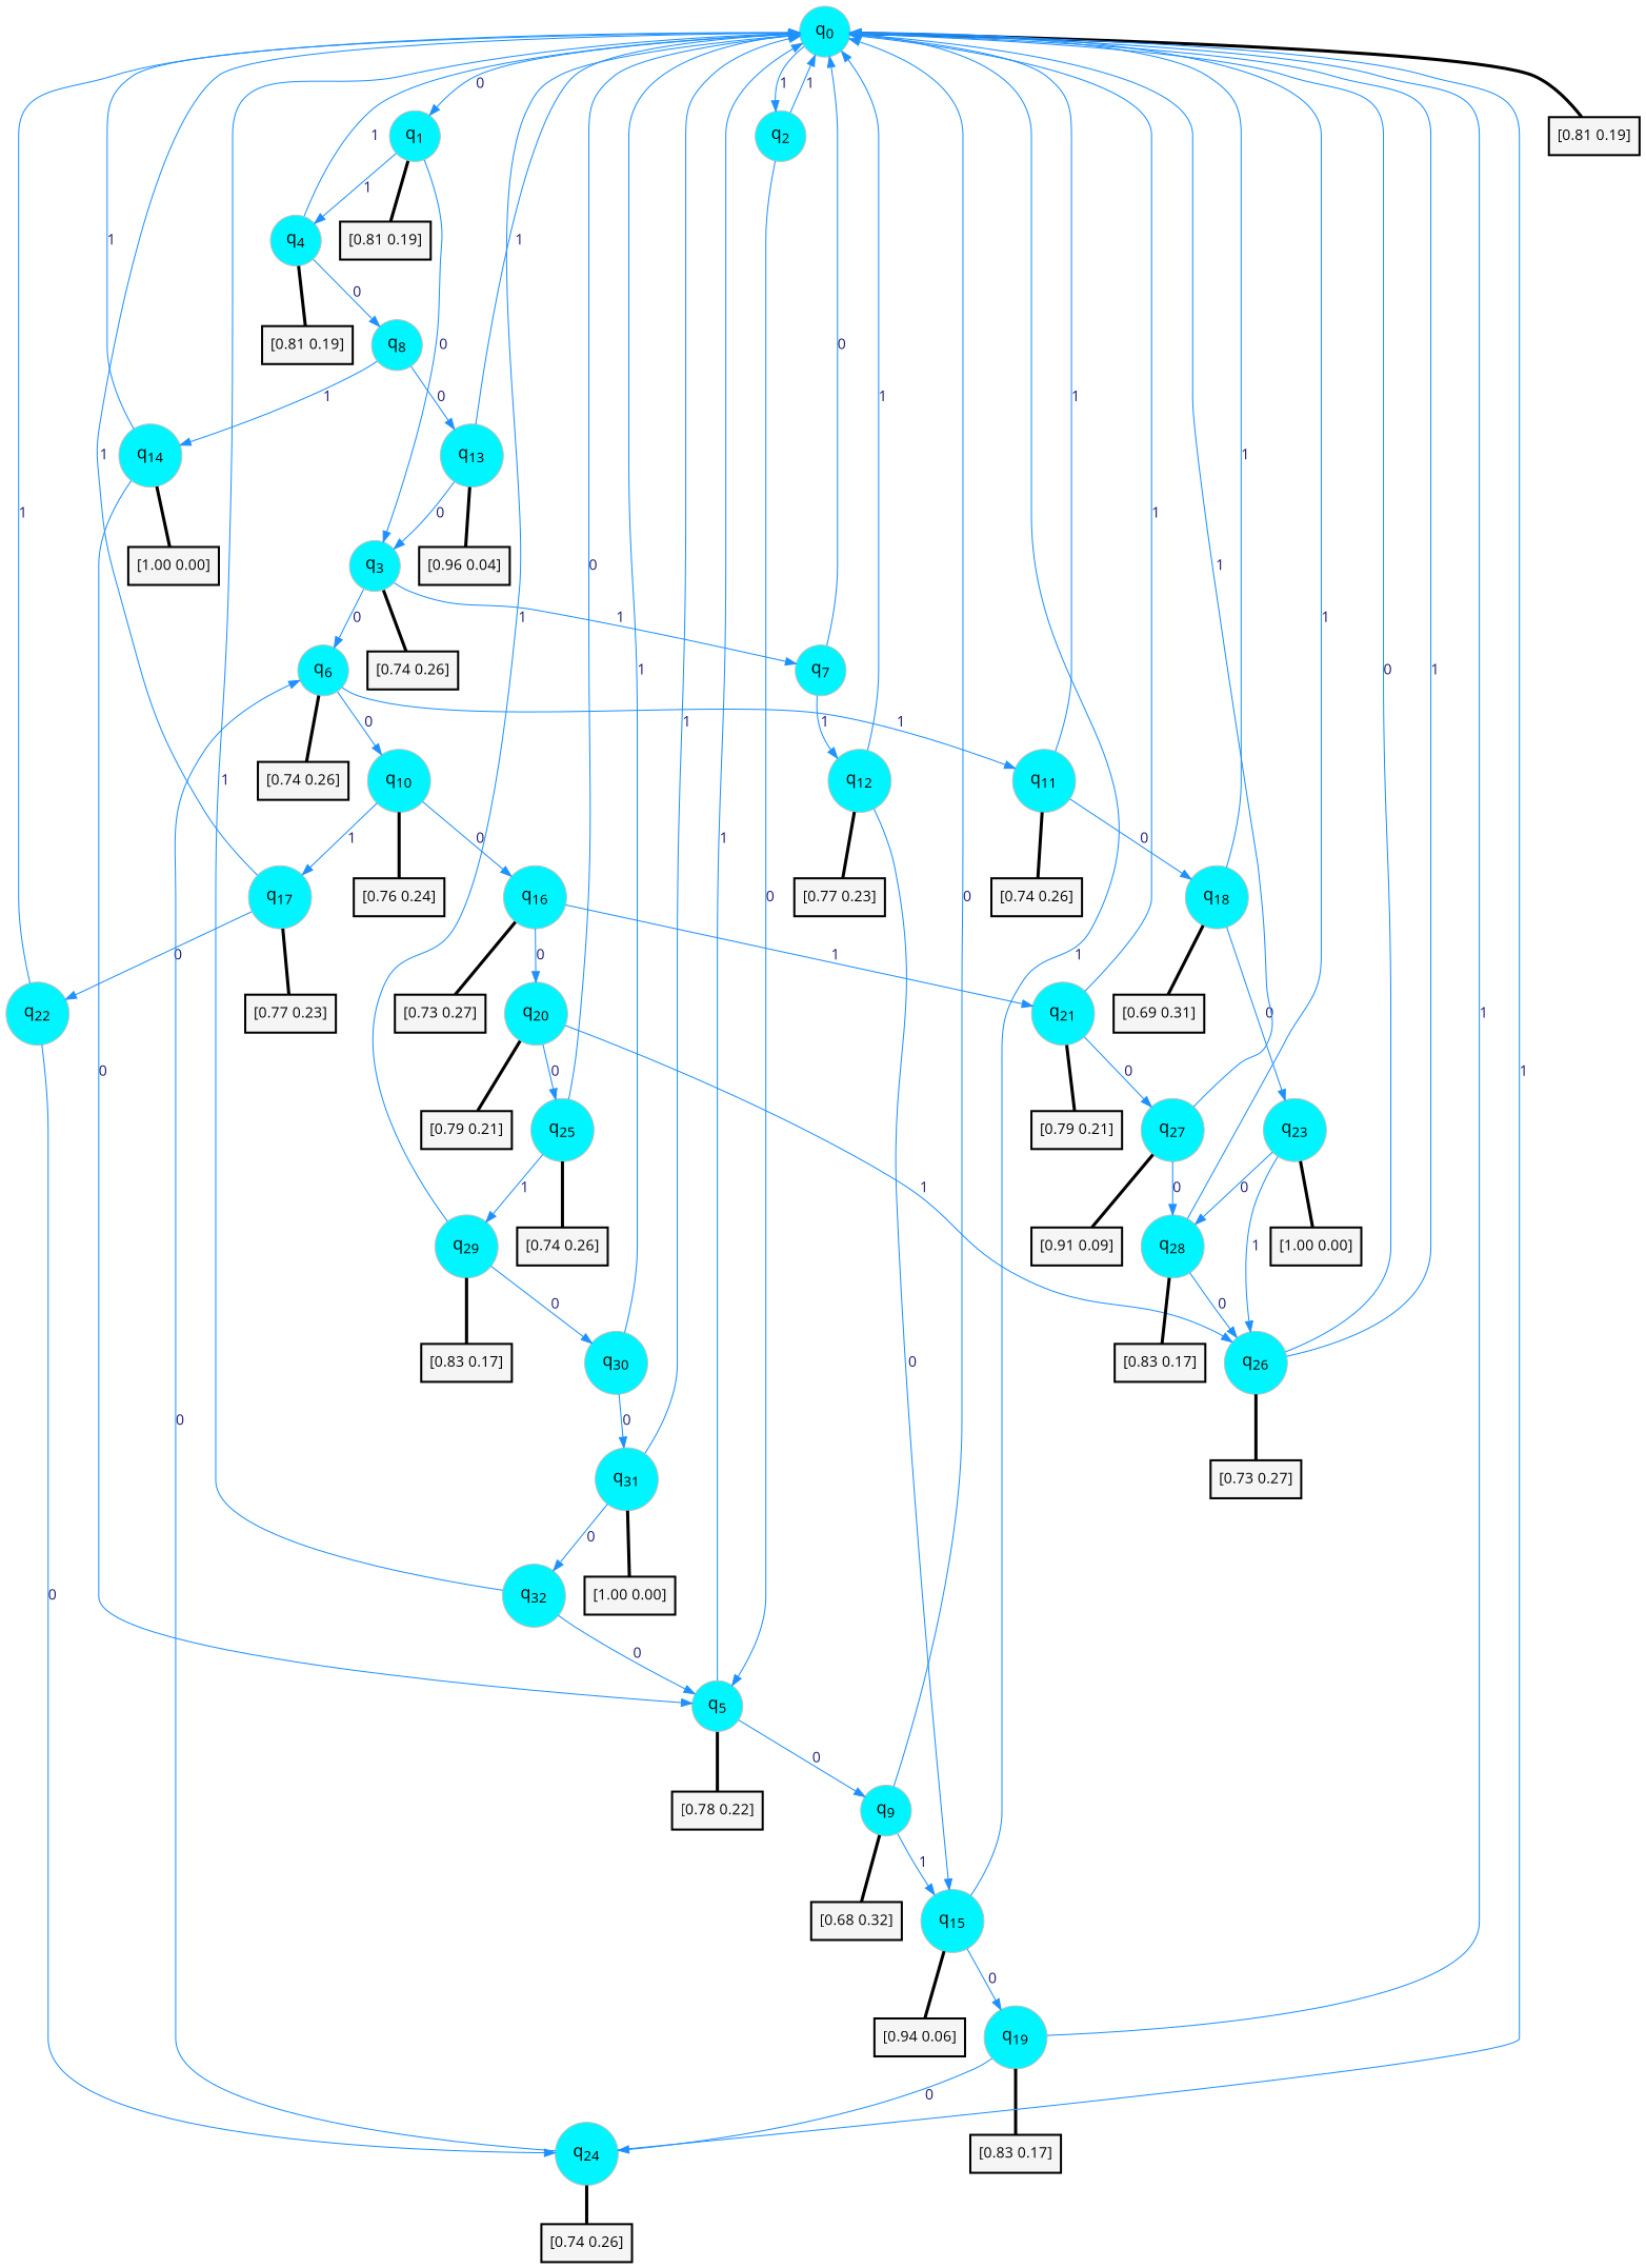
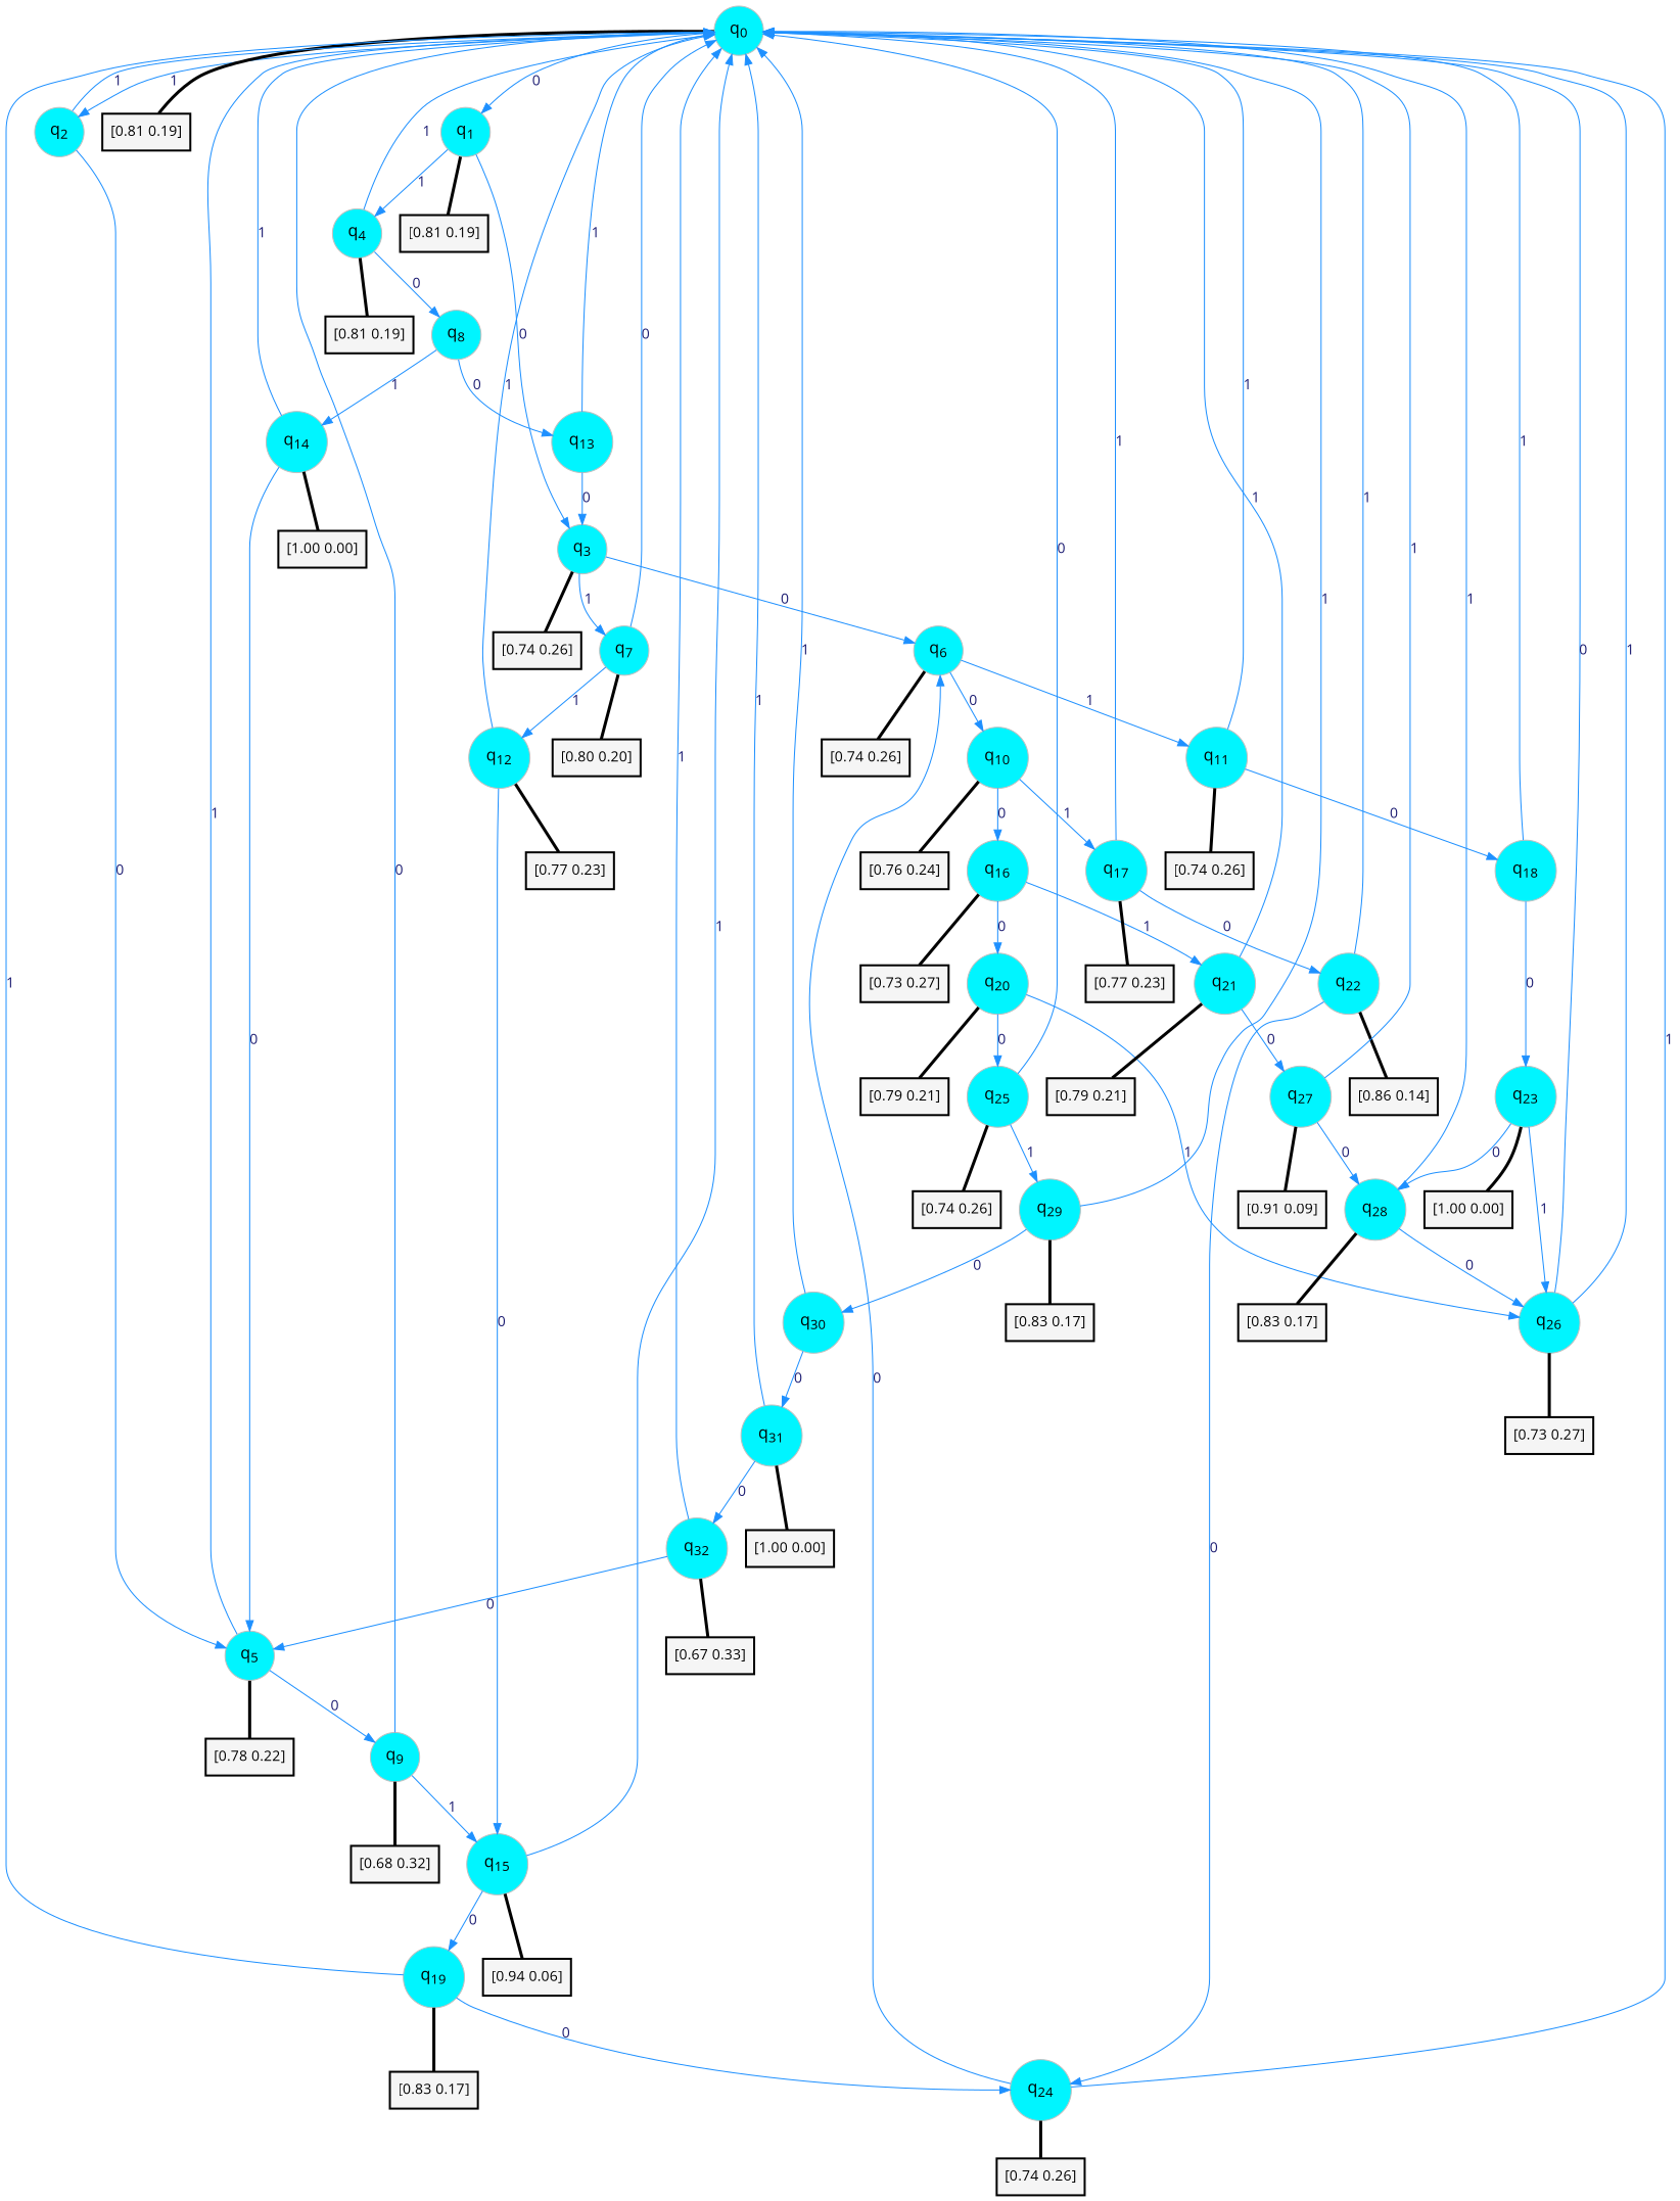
  digraph {
    fontname="Open Sans"
    rankdir=TD
    node [color=gray fillcolor=turquoise1 fontcolor=black fontname="Open Sans" fontsize=16 fontweight=bold shape=circle style=filled]
    edge [arrowsize=1 color=dodgerblue1 fontcolor=midnightblue fontname="Open Sans" fontweight=bold penwidth=1 style=solid weight=20]
    n1 [label=<q<SUB>0</SUB>>]
    n2 [label=<q<SUB>1</SUB>>]
    n3 [label=<q<SUB>2</SUB>>]
    n4 [color=black fillcolor=whitesmoke fontsize=14 label="[0.81 0.19]" penwidth=2 shape=box]
    n5 [label=<q<SUB>3</SUB>>]
    n6 [label=<q<SUB>4</SUB>>]
    n7 [color=black fillcolor=whitesmoke fontsize=14 label="[0.81 0.19]" penwidth=2 shape=box]
    n8 [label=<q<SUB>5</SUB>>]
    n9 [label=<q<SUB>6</SUB>>]
    n10 [label=<q<SUB>7</SUB>>]
    n11 [color=black fillcolor=whitesmoke fontsize=14 label="[0.74 0.26]" penwidth=2 shape=box]
    n12 [label=<q<SUB>8</SUB>>]
    n13 [color=black fillcolor=whitesmoke fontsize=14 label="[0.81 0.19]" penwidth=2 shape=box]
    n14 [label=<q<SUB>9</SUB>>]
    n15 [color=black fillcolor=whitesmoke fontsize=14 label="[0.78 0.22]" penwidth=2 shape=box]
    n16 [label=<q<SUB>10</SUB>>]
    n17 [label=<q<SUB>11</SUB>>]
    n18 [color=black fillcolor=whitesmoke fontsize=14 label="[0.74 0.26]" penwidth=2 shape=box]
    n19 [label=<q<SUB>12</SUB>>]
+   n20 [color=black fillcolor=whitesmoke fontsize=14 label="[0.80 0.20]" penwidth=2 shape=box]
    n21 [label=<q<SUB>13</SUB>>]
    n22 [label=<q<SUB>14</SUB>>]
    n23 [label=<q<SUB>15</SUB>>]
    n24 [color=black fillcolor=whitesmoke fontsize=14 label="[0.68 0.32]" penwidth=2 shape=box]
    n25 [label=<q<SUB>16</SUB>>]
    n26 [label=<q<SUB>17</SUB>>]
    n27 [color=black fillcolor=whitesmoke fontsize=14 label="[0.76 0.24]" penwidth=2 shape=box]
    n28 [label=<q<SUB>18</SUB>>]
    n29 [color=black fillcolor=whitesmoke fontsize=14 label="[0.74 0.26]" penwidth=2 shape=box]
    n30 [color=black fillcolor=whitesmoke fontsize=14 label="[0.77 0.23]" penwidth=2 shape=box]
-   n31 [color=black fillcolor=whitesmoke fontsize=14 label="[0.96 0.04]" penwidth=2 shape=box]
    n32 [color=black fillcolor=whitesmoke fontsize=14 label="[1.00 0.00]" penwidth=2 shape=box]
    n33 [label=<q<SUB>19</SUB>>]
    n34 [color=black fillcolor=whitesmoke fontsize=14 label="[0.94 0.06]" penwidth=2 shape=box]
    n35 [label=<q<SUB>20</SUB>>]
    n36 [label=<q<SUB>21</SUB>>]
    n37 [color=black fillcolor=whitesmoke fontsize=14 label="[0.73 0.27]" penwidth=2 shape=box]
    n38 [label=<q<SUB>22</SUB>>]
    n39 [color=black fillcolor=whitesmoke fontsize=14 label="[0.77 0.23]" penwidth=2 shape=box]
    n40 [label=<q<SUB>23</SUB>>]
-   n41 [color=black fillcolor=whitesmoke fontsize=14 label="[0.69 0.31]" penwidth=2 shape=box]
    n42 [label=<q<SUB>24</SUB>>]
    n43 [color=black fillcolor=whitesmoke fontsize=14 label="[0.83 0.17]" penwidth=2 shape=box]
    n44 [label=<q<SUB>25</SUB>>]
    n45 [label=<q<SUB>26</SUB>>]
    n46 [color=black fillcolor=whitesmoke fontsize=14 label="[0.79 0.21]" penwidth=2 shape=box]
    n47 [label=<q<SUB>27</SUB>>]
    n48 [color=black fillcolor=whitesmoke fontsize=14 label="[0.79 0.21]" penwidth=2 shape=box]
+   n49 [color=black fillcolor=whitesmoke fontsize=14 label="[0.86 0.14]" penwidth=2 shape=box]
    n50 [label=<q<SUB>28</SUB>>]
    n51 [color=black fillcolor=whitesmoke fontsize=14 label="[1.00 0.00]" penwidth=2 shape=box]
    n52 [color=black fillcolor=whitesmoke fontsize=14 label="[0.74 0.26]" penwidth=2 shape=box]
    n53 [label=<q<SUB>29</SUB>>]
    n54 [color=black fillcolor=whitesmoke fontsize=14 label="[0.74 0.26]" penwidth=2 shape=box]
    n55 [color=black fillcolor=whitesmoke fontsize=14 label="[0.73 0.27]" penwidth=2 shape=box]
    n56 [color=black fillcolor=whitesmoke fontsize=14 label="[0.91 0.09]" penwidth=2 shape=box]
    n57 [color=black fillcolor=whitesmoke fontsize=14 label="[0.83 0.17]" penwidth=2 shape=box]
    n58 [label=<q<SUB>30</SUB>>]
    n59 [color=black fillcolor=whitesmoke fontsize=14 label="[0.83 0.17]" penwidth=2 shape=box]
    n60 [label=<q<SUB>31</SUB>>]
    n61 [label=<q<SUB>32</SUB>>]
    n62 [color=black fillcolor=whitesmoke fontsize=14 label="[1.00 0.00]" penwidth=2 shape=box]
+   n63 [color=black fillcolor=whitesmoke fontsize=14 label="[0.67 0.33]" penwidth=2 shape=box]
    n1 -> n2 [label=0]
    n1 -> n3 [label=1]
    n1 -> n4 [arrowhead=none color=black penwidth=3]
    n2 -> n5 [label=0]
    n2 -> n6 [label=1]
    n2 -> n7 [arrowhead=none color=black penwidth=3]
    n3 -> n1 [label=1]
    n3 -> n8 [label=0]
    n5 -> n9 [label=0]
    n5 -> n10 [label=1]
    n5 -> n11 [arrowhead=none color=black penwidth=3]
    n6 -> n1 [label=1]
    n6 -> n12 [label=0]
    n6 -> n13 [arrowhead=none color=black penwidth=3]
    n8 -> n1 [label=1]
    n8 -> n14 [label=0]
    n8 -> n15 [arrowhead=none color=black penwidth=3]
    n9 -> n16 [label=0]
    n9 -> n17 [label=1]
    n9 -> n18 [arrowhead=none color=black penwidth=3]
    n10 -> n1 [label=0]
    n10 -> n19 [label=1]
+   n10 -> n20 [arrowhead=none color=black penwidth=3]
    n12 -> n21 [label=0]
    n12 -> n22 [label=1]
    n14 -> n1 [label=0]
    n14 -> n23 [label=1]
    n14 -> n24 [arrowhead=none color=black penwidth=3]
    n16 -> n25 [label=0]
    n16 -> n26 [label=1]
    n16 -> n27 [arrowhead=none color=black penwidth=3]
    n17 -> n1 [label=1]
    n17 -> n28 [label=0]
    n17 -> n29 [arrowhead=none color=black penwidth=3]
    n19 -> n1 [label=1]
    n19 -> n23 [label=0]
    n19 -> n30 [arrowhead=none color=black penwidth=3]
    n21 -> n1 [label=1]
    n21 -> n5 [label=0]
-   n21 -> n31 [arrowhead=none color=black penwidth=3]
    n22 -> n1 [label=1]
    n22 -> n8 [label=0]
    n22 -> n32 [arrowhead=none color=black penwidth=3]
    n23 -> n1 [label=1]
    n23 -> n33 [label=0]
    n23 -> n34 [arrowhead=none color=black penwidth=3]
    n25 -> n35 [label=0]
    n25 -> n36 [label=1]
    n25 -> n37 [arrowhead=none color=black penwidth=3]
    n26 -> n1 [label=1]
    n26 -> n38 [label=0]
    n26 -> n39 [arrowhead=none color=black penwidth=3]
    n28 -> n1 [label=1]
    n28 -> n40 [label=0]
-   n28 -> n41 [arrowhead=none color=black penwidth=3]
    n33 -> n1 [label=1]
    n33 -> n42 [label=0]
    n33 -> n43 [arrowhead=none color=black penwidth=3]
    n35 -> n44 [label=0]
    n35 -> n45 [label=1]
    n35 -> n46 [arrowhead=none color=black penwidth=3]
    n36 -> n1 [label=1]
    n36 -> n47 [label=0]
    n36 -> n48 [arrowhead=none color=black penwidth=3]
    n38 -> n1 [label=1]
    n38 -> n42 [label=0]
+   n38 -> n49 [arrowhead=none color=black penwidth=3]
    n40 -> n45 [label=1]
    n40 -> n50 [label=0]
    n40 -> n51 [arrowhead=none color=black penwidth=3]
    n42 -> n1 [label=1]
    n42 -> n9 [label=0]
    n42 -> n52 [arrowhead=none color=black penwidth=3]
    n44 -> n1 [label=0]
    n44 -> n53 [label=1]
    n44 -> n54 [arrowhead=none color=black penwidth=3]
    n45 -> n1 [label=0]
    n45 -> n1 [label=1]
    n45 -> n55 [arrowhead=none color=black penwidth=3]
    n47 -> n1 [label=1]
    n47 -> n50 [label=0]
    n47 -> n56 [arrowhead=none color=black penwidth=3]
    n50 -> n1 [label=1]
    n50 -> n45 [label=0]
    n50 -> n57 [arrowhead=none color=black penwidth=3]
    n53 -> n1 [label=1]
    n53 -> n58 [label=0]
    n53 -> n59 [arrowhead=none color=black penwidth=3]
    n58 -> n1 [label=1]
    n58 -> n60 [label=0]
    n60 -> n1 [label=1]
    n60 -> n61 [label=0]
    n60 -> n62 [arrowhead=none color=black penwidth=3]
    n61 -> n1 [label=1]
    n61 -> n8 [label=0]
+   n61 -> n63 [arrowhead=none color=black penwidth=3]
  }
